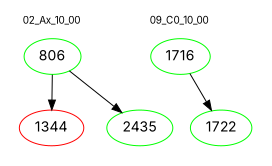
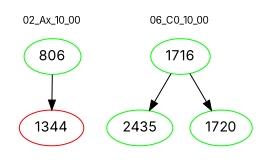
  digraph {
    fontname=Inter
    node [color=green fontname=Inter]
    edge [color=black fontname=Inter]
    n1 [label=806]
    n2 [color=red label=1344]
    n3 [label=1716]
-   n4 [label=1722]
+   n4 [label=1720]
    n5 [label=2435]
    subgraph cluster_1 {
      color=white
      fontsize=10
      label="02_Ax_10_00"
      n1
      n2
    }
    subgraph cluster_2 {
      color=white
      fontsize=10
-     label="09_C0_10_00"
+     label="06_C0_10_00"
      n3
      n4
      n5
    }
    n1 -> n2
    n3 -> n4
-   n1 -> n5
+   n3 -> n5
  }
